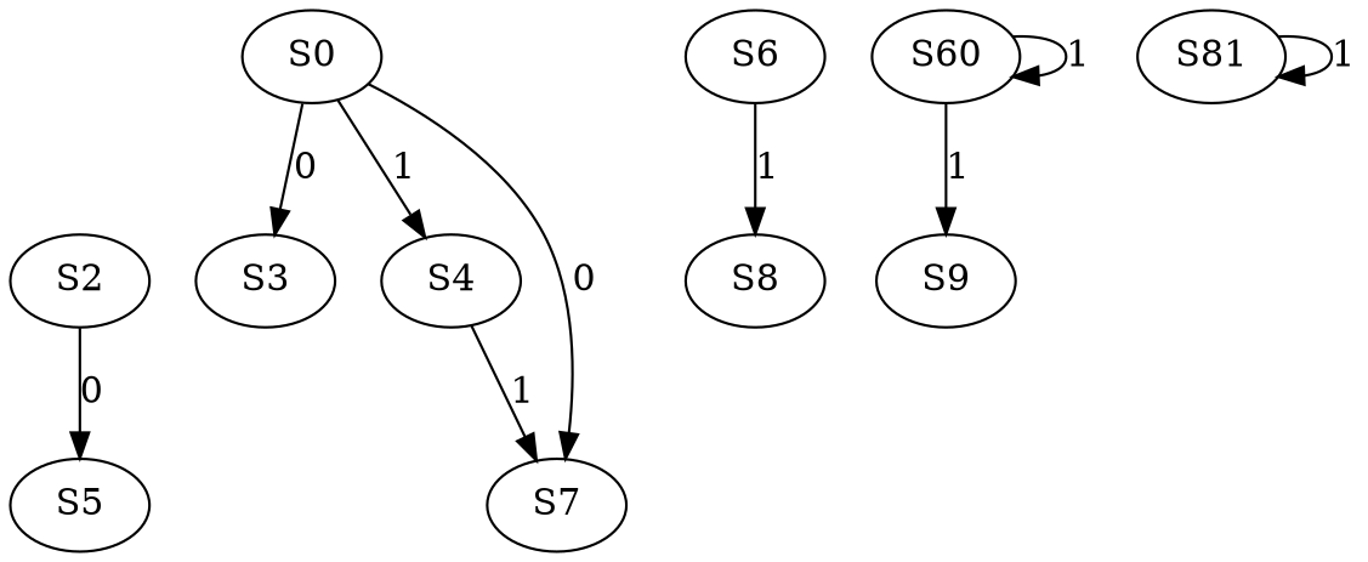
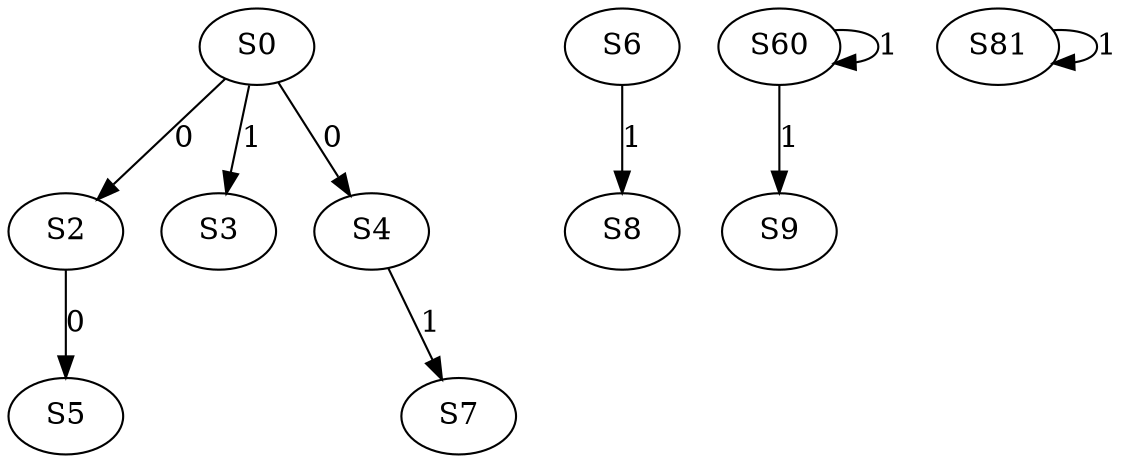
  strict digraph {
    fontname="DejaVu Serif"
    node [fontname="DejaVu Serif"]
    edge [fontname="DejaVu Serif"]
    n1 [label=S0]
    S2
    S3
    S4
    S5
    S7
    S6
    S8
    n9 [label=S60]
    S9
    n11 [label=S81]
-   n1 -> S7 [label=0]
-   n1 -> S3 [label=0]
-   n1 -> S4 [label=1]
+   n1 -> S2 [label=0]
+   n1 -> S3 [label=1]
+   n1 -> S4 [label=0]
    S2 -> S5 [label=0]
    S4 -> S7 [label=1]
    S6 -> S8 [label=1]
    n9 -> n9 [label=1]
    n9 -> S9 [label=1]
    n11 -> n11 [label=1]
  }
